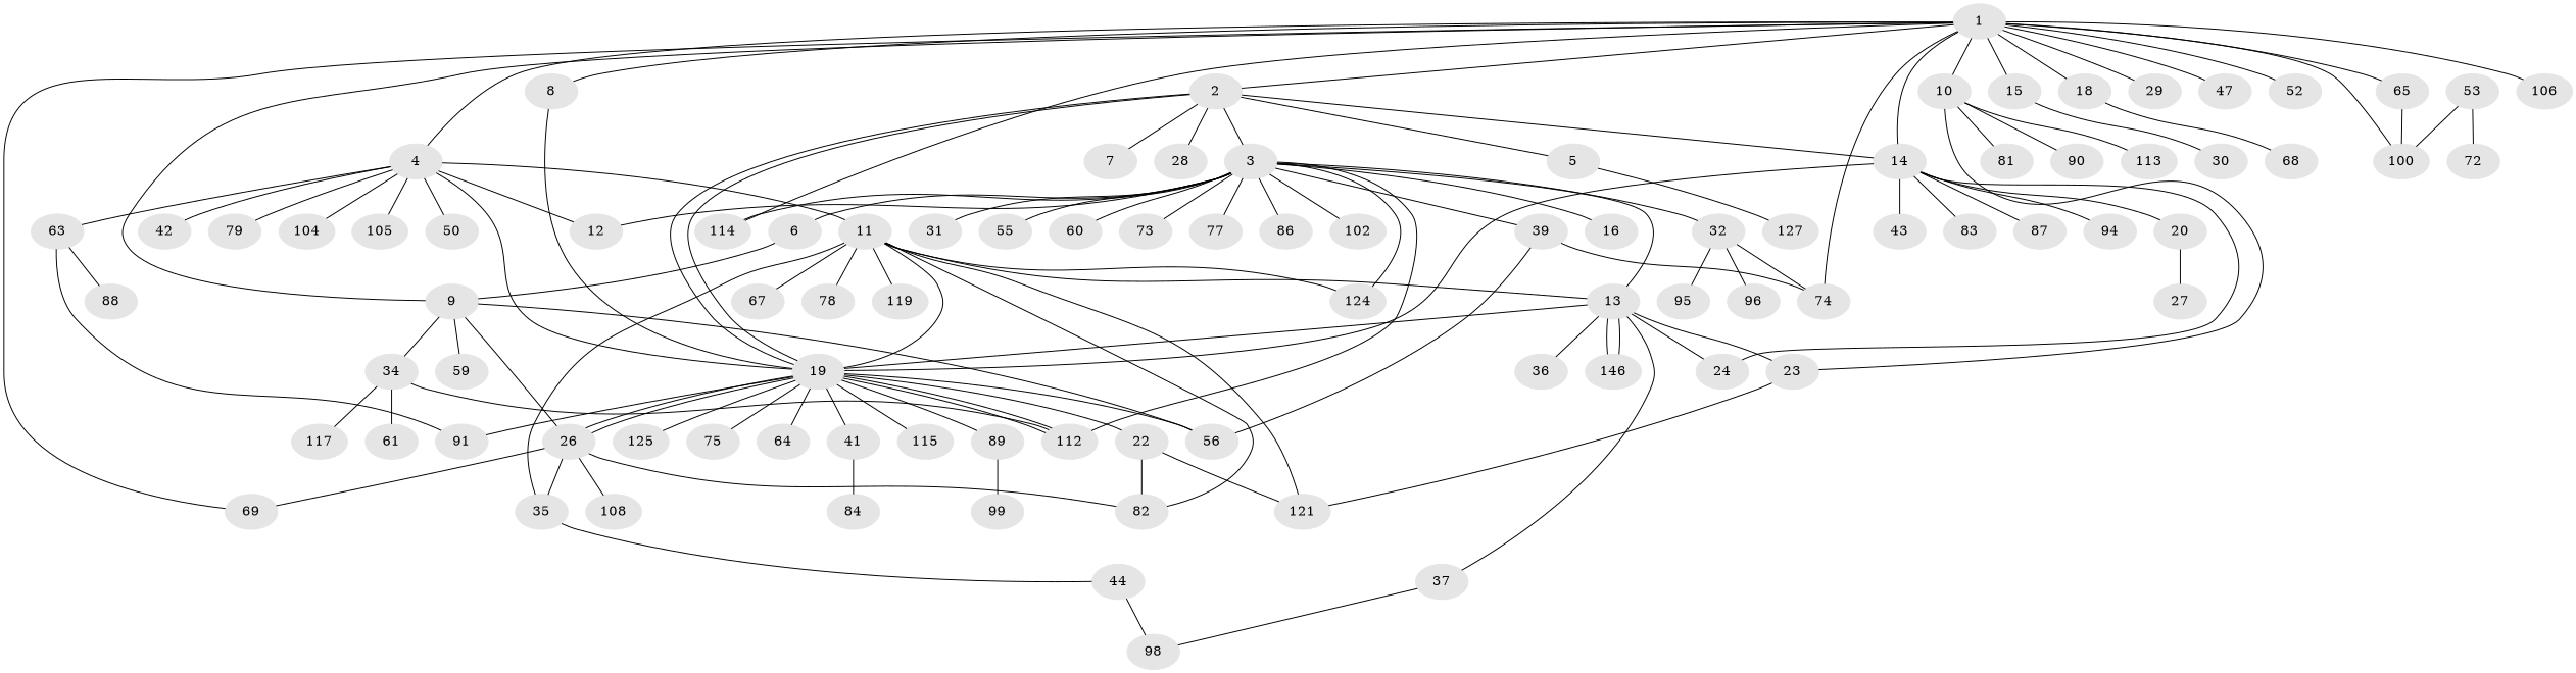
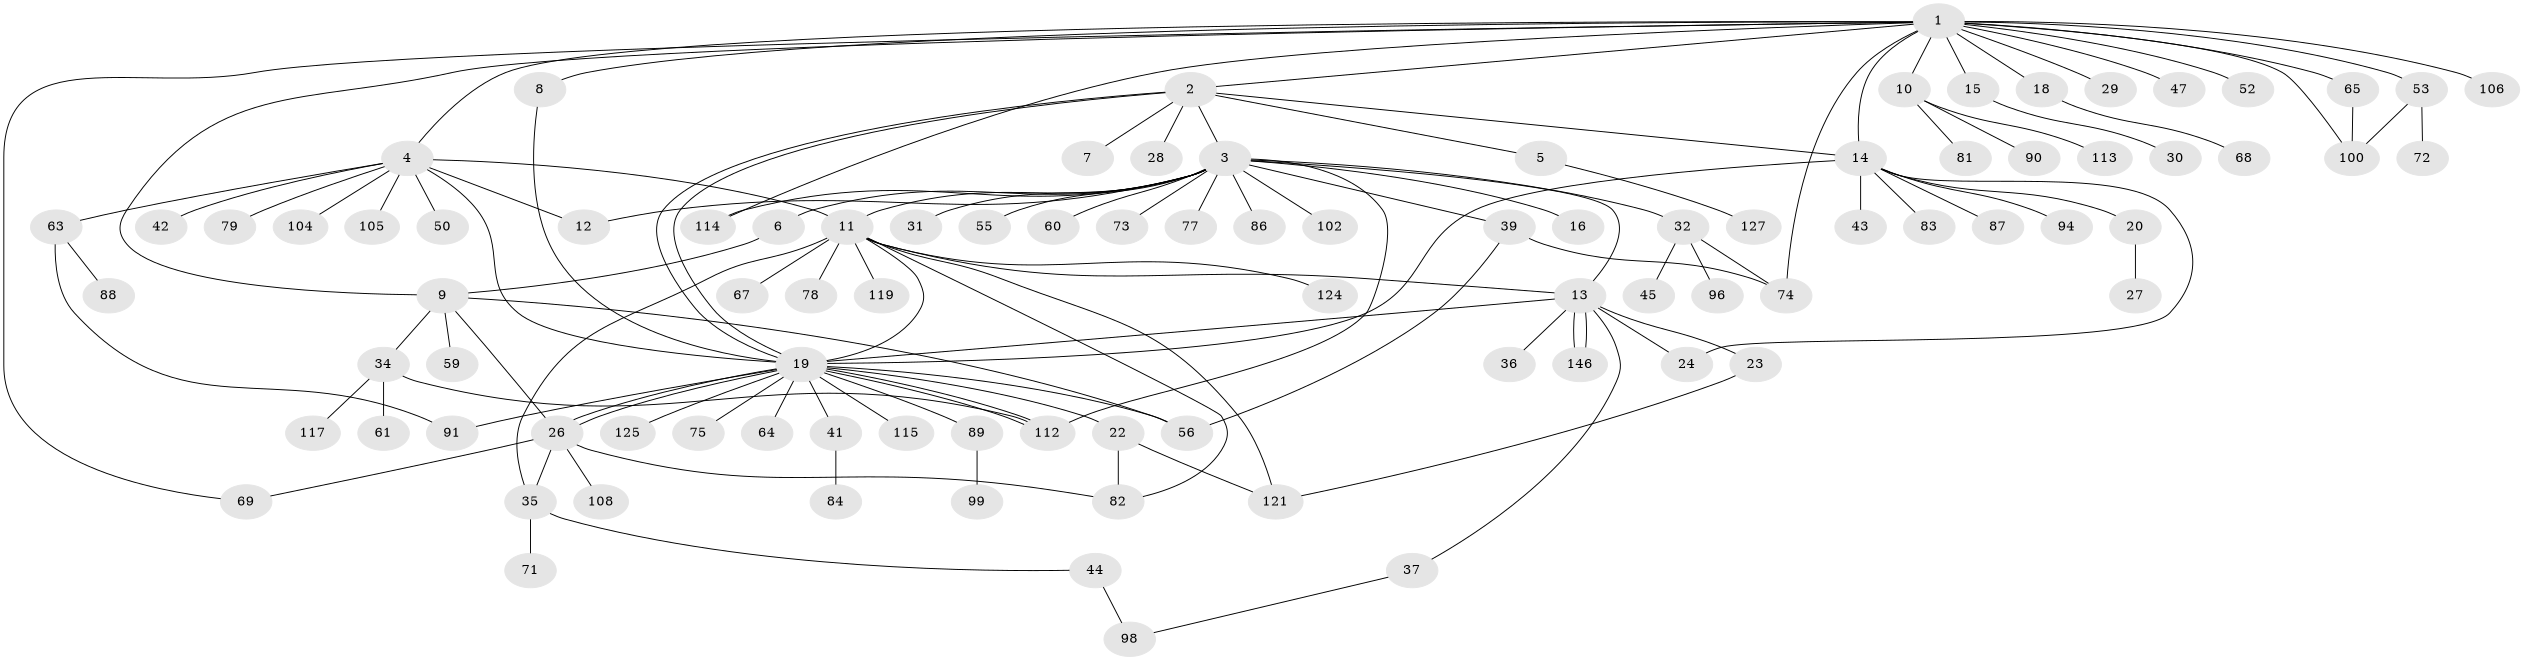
  graph {
    node [color=gray90 style=filled]
    1 [super="+40"]
    2 [super="+66"]
    4 [super="+49"]
    8
    9 [super="+62"]
    10 [super="+120"]
    14 [super="+92"]
    15 [super="+75"]
    18
    29
    47 [super="+76"]
    52
    53
    65
    69
    74
    100
    106
    114
    3 [super="+17"]
    5
    7 [super="+51"]
    19 [super="+48"]
    28
    11 [super="+57"]
    12 [super="+70"]
    42
    50
    63
    79
    104
    105
    26 [super="+58"]
    34 [super="+85"]
    56 [super="+107"]
    59
    23 [super="+54"]
    81
    90
    113
    24
    20
    43
    83
    87 [super="+109"]
    94
    30
    68 [super="+126"]
    72
    6
    13 [super="+118"]
    16
    31
    32 [super="+33"]
    39 [super="+82"]
    55
    60
    73
    77
    86
    102
    112
    127
    22 [super="+38"]
    n65 [label=75 super="+46"]
    41
    64 [super="+122"]
    89 [super="+95"]
    91 [super="+103"]
    115
    125
    35 [super="+123"]
    67
    78
    n75 [label=82]
    119
    121 [super="+128"]
    124
    36
    37
    n81 [label=146]
-   45 [label=95]
+   45
    96
    88
    108
    61
    117
    44 [super="+101"]
+   71
    98
    27
    84
    99
    1 -- 2
    1 -- 4
    1 -- 8
    1 -- 9
    1 -- 10
    1 -- 14
    1 -- 15
    1 -- 18
    1 -- 29
    1 -- 47
    1 -- 52
+   1 -- 53
    1 -- 65
    1 -- 69
    1 -- 74
    1 -- 100
    1 -- 106
    1 -- 114
    2 -- 14
    2 -- 3
    2 -- 5
    2 -- 7
    2 -- 19
    2 -- 19
    2 -- 28
    4 -- 19
    4 -- 11
    4 -- 12
    4 -- 42
    4 -- 50
    4 -- 63
    4 -- 79
    4 -- 104
    4 -- 105
    8 -- 19
    9 -- 26
    9 -- 34
    9 -- 56
    9 -- 59
-   10 -- 23
    10 -- 81
    10 -- 90
    10 -- 113
    14 -- 19
    14 -- 24
    14 -- 20
    14 -- 43
    14 -- 83
    14 -- 87
    14 -- 94
    15 -- 30
    18 -- 68
    53 -- 100
    53 -- 72
    65 -- 100
    3 -- 114
-   3 -- 124
+   3 -- 11
    3 -- 12
    3 -- 6
    3 -- 13
    3 -- 16
    3 -- 31
    3 -- 32
    3 -- 39
    3 -- 55
    3 -- 60
    3 -- 73
    3 -- 77
    3 -- 86
    3 -- 102
    3 -- 112
    5 -- 127
    19 -- 26
    19 -- 26
    19 -- 56
    19 -- 112
    19 -- 112
    19 -- 22
    19 -- n65
    19 -- 41
    19 -- 64
    19 -- 89
    19 -- 91
    19 -- 115
    19 -- 125
    11 -- 19
    11 -- 13
    11 -- 35
    11 -- 67
    11 -- 78
    11 -- n75
    11 -- 119
    11 -- 121
    11 -- 124
    63 -- 91
    63 -- 88
    26 -- 69
    26 -- 35
    26 -- n75
    26 -- 108
    34 -- 112
    34 -- 61
    34 -- 117
    23 -- 121
    20 -- 27
    6 -- 9
    13 -- 19
    13 -- 23
    13 -- 24
    13 -- 36
    13 -- 37
    13 -- n81
    13 -- n81
    32 -- 74
    32 -- 45
    32 -- 96
    39 -- 74
    39 -- 56
    22 -- n75
    22 -- 121
    41 -- 84
    89 -- 99
    35 -- 44
+   35 -- 71
    37 -- 98
    44 -- 98
  }
